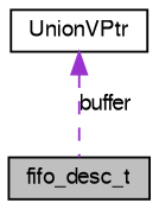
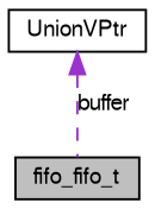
  digraph {
    node [color=black fontname=FreeSans fontsize=10 shape=record style=filled]
-   n1 [fillcolor=grey75 fontcolor=black height=0.2 label=fifo_desc_t width=0.4]
+   n1 [fillcolor=grey75 fontcolor=black height=0.2 label=fifo_fifo_t width=0.4]
    n2 [fillcolor=white height=0.2 label=UnionVPtr width=0.4]
    n2 -> n1 [color=darkorchid3 dir=back fontname=FreeSans fontsize=10 label=buffer labelfontname=FreeSans labelfontsize=10 style=dashed]
  }
